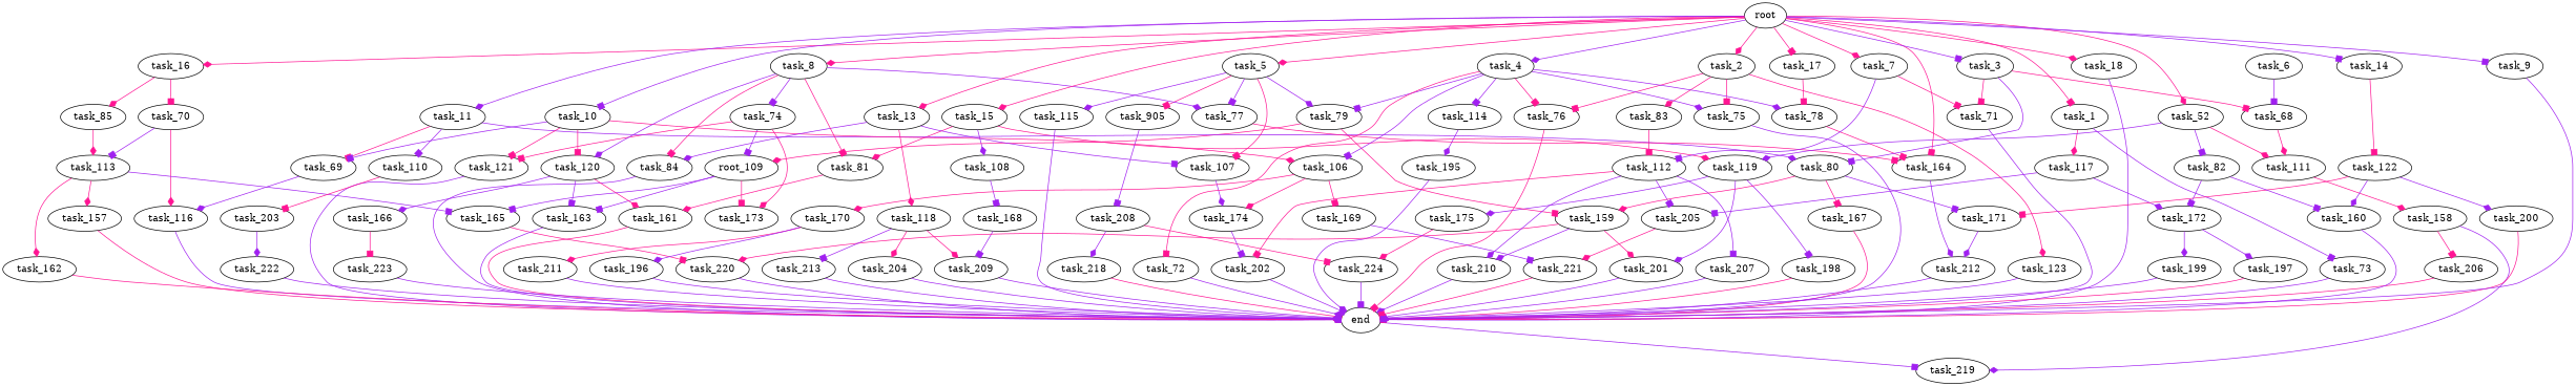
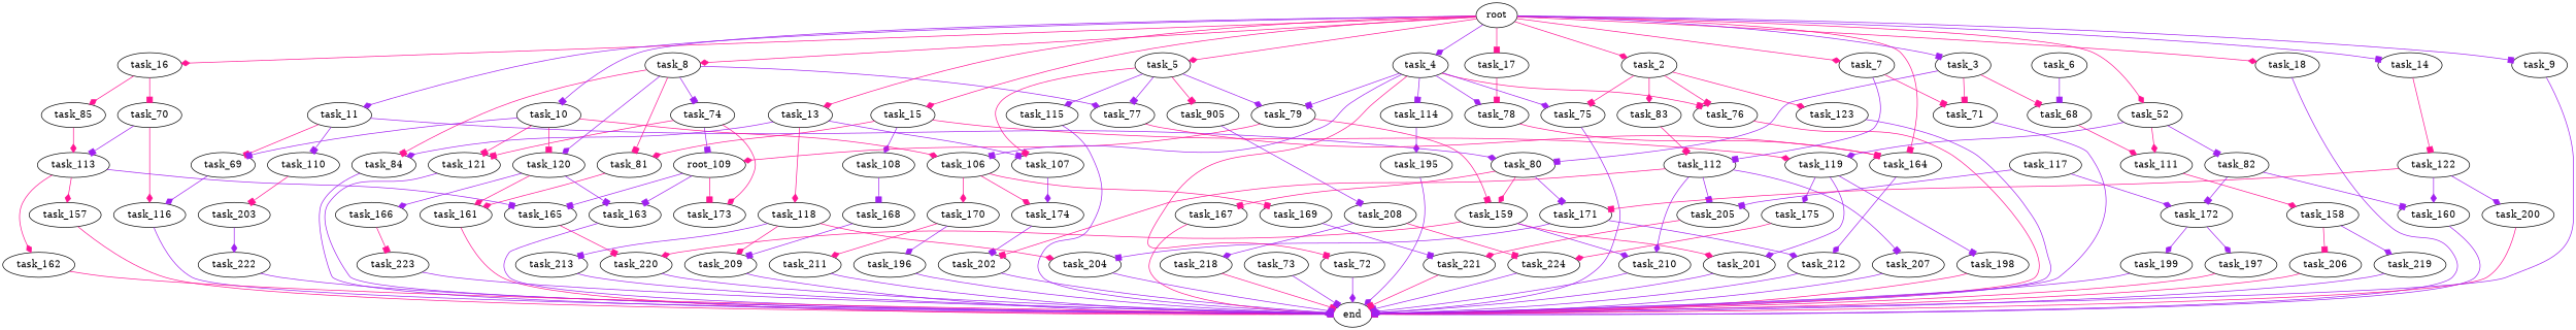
  digraph {
    edge [arrowhead=box color=purple]
    task_108
    task_168
    task_209
    n4 [label=root_109]
    task_165
    task_163
    task_173
    task_220
    end
    task_121
    task_207
    task_15
    task_81
    task_119
    task_161
    task_201
    task_198
    task_175
    n19 [label=task_905]
    task_208
    task_224
    task_218
    task_18
    task_195
    task_79
    task_159
    task_210
    task_16
    task_85
    task_70
    task_113
    task_116
    task_110
    task_203
    task_222
    task_68
    task_111
    task_158
    task_162
    task_223
    task_74
    task_219
    task_206
-   task_1
    task_73
    task_117
    task_172
    task_205
    task_83
    task_112
    task_202
    task_72
    task_84
    task_11
    task_80
    task_69
    task_171
    task_167
    task_212
    task_204
    task_107
    task_174
    task_2
    task_123
    task_76
    task_75
    task_10
    task_106
    task_120
    task_170
    task_169
    task_166
    task_157
    task_211
    task_122
    task_160
    task_200
    task_17
    task_78
    task_164
    task_114
    task_221
    task_197
    task_199
    task_196
    task_13
    task_118
    task_213
    task_77
    task_9
    n91 [label=task_52]
    task_82
    task_3
    task_71
    task_5
    task_115
    task_8
    task_14
    task_4
    root
    task_7
    task_6
    task_108 -> task_168
    task_168 -> task_209
    task_209 -> end [arrowhead=diamond]
    n4 -> task_165
    n4 -> task_163
    n4 -> task_173 [color=deeppink]
    task_165 -> task_220 [color=deeppink]
    task_163 -> end
    task_220 -> end
    task_121 -> end
    task_207 -> end
    task_15 -> task_108 [arrowhead=diamond]
    task_15 -> task_81 [arrowhead=diamond color=deeppink]
    task_15 -> task_119 [arrowhead=diamond color=deeppink]
    task_81 -> task_161 [arrowhead=diamond color=deeppink]
    task_119 -> task_201 [arrowhead=diamond]
    task_119 -> task_198
    task_119 -> task_175 [arrowhead=diamond]
    task_161 -> end [arrowhead=diamond color=deeppink]
    task_201 -> end
    task_198 -> end [color=deeppink]
    task_175 -> task_224 [arrowhead=diamond color=deeppink]
    n19 -> task_208
    task_208 -> task_224 [color=deeppink]
    task_208 -> task_218 [arrowhead=diamond]
    task_224 -> end
    task_218 -> end [color=deeppink]
    task_18 -> end
    task_195 -> end [arrowhead=diamond]
    task_79 -> n4 [arrowhead=diamond color=deeppink]
    task_79 -> task_159 [color=deeppink]
    task_159 -> task_220 [arrowhead=diamond color=deeppink]
    task_159 -> task_201 [arrowhead=diamond color=deeppink]
    task_159 -> task_210 [arrowhead=diamond]
    task_210 -> end [arrowhead=diamond]
    task_16 -> task_85 [arrowhead=diamond color=deeppink]
    task_16 -> task_70 [color=deeppink]
    task_85 -> task_113 [arrowhead=diamond color=deeppink]
    task_70 -> task_113
    task_70 -> task_116 [arrowhead=diamond color=deeppink]
    task_113 -> task_165
    task_113 -> task_162 [arrowhead=diamond color=deeppink]
    task_113 -> task_157 [arrowhead=diamond color=deeppink]
    task_116 -> end
    task_110 -> task_203 [color=deeppink]
    task_203 -> task_222 [arrowhead=diamond]
    task_222 -> end
    task_68 -> task_111 [arrowhead=diamond color=deeppink]
    task_111 -> task_158 [arrowhead=diamond color=deeppink]
    task_158 -> task_219 [arrowhead=diamond]
    task_158 -> task_206 [color=deeppink]
    task_162 -> end [color=deeppink]
    task_223 -> end
    task_74 -> n4
    task_74 -> task_173 [arrowhead=diamond color=deeppink]
    task_74 -> task_121 [color=deeppink]
-   end -> task_219
+   task_219 -> end
    task_206 -> end [arrowhead=diamond color=deeppink]
-   task_1 -> task_73
-   task_1 -> task_117 [arrowhead=diamond color=deeppink]
    task_73 -> end
    task_117 -> task_172 [arrowhead=diamond]
    task_117 -> task_205
    task_172 -> task_197 [arrowhead=diamond]
    task_172 -> task_199 [arrowhead=diamond]
    task_205 -> task_221 [arrowhead=diamond color=deeppink]
    task_83 -> task_112 [color=deeppink]
    task_112 -> task_207
    task_112 -> task_210 [arrowhead=diamond]
    task_112 -> task_205
    task_112 -> task_202 [color=deeppink]
    task_202 -> end
    task_72 -> end [arrowhead=diamond]
    task_84 -> end [arrowhead=diamond]
    task_11 -> task_110
    task_11 -> task_80 [arrowhead=diamond]
    task_11 -> task_69 [color=deeppink]
    task_80 -> task_159 [arrowhead=diamond color=deeppink]
    task_80 -> task_171
    task_80 -> task_167 [color=deeppink]
    task_69 -> task_116 [arrowhead=diamond]
    task_171 -> task_212 [arrowhead=diamond]
+   task_171 -> task_204
    task_167 -> end [color=deeppink]
    task_212 -> end [arrowhead=diamond]
    task_204 -> end
    task_107 -> task_174 [arrowhead=diamond]
    task_174 -> task_202
    task_2 -> task_83 [arrowhead=diamond color=deeppink]
    task_2 -> task_123 [arrowhead=diamond color=deeppink]
    task_2 -> task_76 [color=deeppink]
    task_2 -> task_75 [color=deeppink]
    task_123 -> end [arrowhead=diamond]
    task_76 -> end [color=deeppink]
    task_75 -> end [arrowhead=diamond]
    task_10 -> task_121 [color=deeppink]
    task_10 -> task_69
    task_10 -> task_106 [arrowhead=diamond color=deeppink]
    task_10 -> task_120 [color=deeppink]
    task_106 -> task_174 [arrowhead=diamond color=deeppink]
    task_106 -> task_170 [arrowhead=diamond color=deeppink]
    task_106 -> task_169 [color=deeppink]
    task_120 -> task_163
    task_120 -> task_161 [arrowhead=diamond color=deeppink]
    task_120 -> task_166 [arrowhead=diamond]
    task_170 -> task_211 [arrowhead=diamond color=deeppink]
    task_170 -> task_196 [arrowhead=diamond]
    task_169 -> task_221
    task_166 -> task_223 [color=deeppink]
    task_157 -> end [arrowhead=diamond color=deeppink]
    task_211 -> end [arrowhead=diamond]
    task_122 -> task_171 [color=deeppink]
    task_122 -> task_160 [arrowhead=diamond]
    task_122 -> task_200 [arrowhead=diamond]
    task_160 -> end
    task_200 -> end [color=deeppink]
    task_17 -> task_78 [color=deeppink]
    task_78 -> task_164 [color=deeppink]
    task_164 -> task_212 [arrowhead=diamond]
    task_114 -> task_195 [arrowhead=diamond]
    task_221 -> end [color=deeppink]
    task_197 -> end [arrowhead=diamond color=deeppink]
    task_199 -> end
    task_196 -> end [arrowhead=diamond]
    task_13 -> task_84 [arrowhead=diamond]
    task_13 -> task_107
    task_13 -> task_118 [arrowhead=diamond color=deeppink]
    task_118 -> task_209 [arrowhead=diamond color=deeppink]
    task_118 -> task_204 [arrowhead=diamond color=deeppink]
    task_118 -> task_213
    task_213 -> end
    task_77 -> task_164 [color=deeppink]
    task_9 -> end [arrowhead=diamond]
    n91 -> task_119 [arrowhead=diamond]
    n91 -> task_111 [arrowhead=diamond color=deeppink]
    n91 -> task_82
    task_82 -> task_172
    task_82 -> task_160
    task_3 -> task_68 [color=deeppink]
    task_3 -> task_80
    task_3 -> task_71 [color=deeppink]
    task_71 -> end [arrowhead=diamond]
    task_5 -> n19 [color=deeppink]
    task_5 -> task_79 [arrowhead=diamond]
    task_5 -> task_107 [color=deeppink]
    task_5 -> task_77
    task_5 -> task_115 [arrowhead=diamond]
    task_115 -> end [arrowhead=diamond]
    task_8 -> task_81 [color=deeppink]
    task_8 -> task_74
    task_8 -> task_84 [color=deeppink]
    task_8 -> task_120 [arrowhead=diamond]
    task_8 -> task_77 [arrowhead=diamond]
    task_14 -> task_122 [color=deeppink]
    task_4 -> task_79
    task_4 -> task_72 [color=deeppink]
    task_4 -> task_76 [color=deeppink]
    task_4 -> task_75 [arrowhead=diamond]
    task_4 -> task_106
    task_4 -> task_78 [arrowhead=diamond]
    task_4 -> task_114
    root -> task_15 [arrowhead=diamond color=deeppink]
    root -> task_18 [arrowhead=diamond color=deeppink]
    root -> task_16 [arrowhead=diamond color=deeppink]
-   root -> task_1 [color=deeppink]
    root -> task_11 [arrowhead=diamond]
    root -> task_2 [arrowhead=diamond color=deeppink]
    root -> task_10
    root -> task_17 [color=deeppink]
    root -> task_164 [color=deeppink]
    root -> task_13 [arrowhead=diamond color=deeppink]
    root -> task_9
    root -> n91 [arrowhead=diamond color=deeppink]
    root -> task_3
    root -> task_5 [arrowhead=diamond color=deeppink]
    root -> task_8 [arrowhead=diamond color=deeppink]
    root -> task_14
    root -> task_4 [arrowhead=diamond]
    root -> task_7 [arrowhead=diamond color=deeppink]
    task_7 -> task_112
    task_7 -> task_71 [color=deeppink]
    task_6 -> task_68
  }
